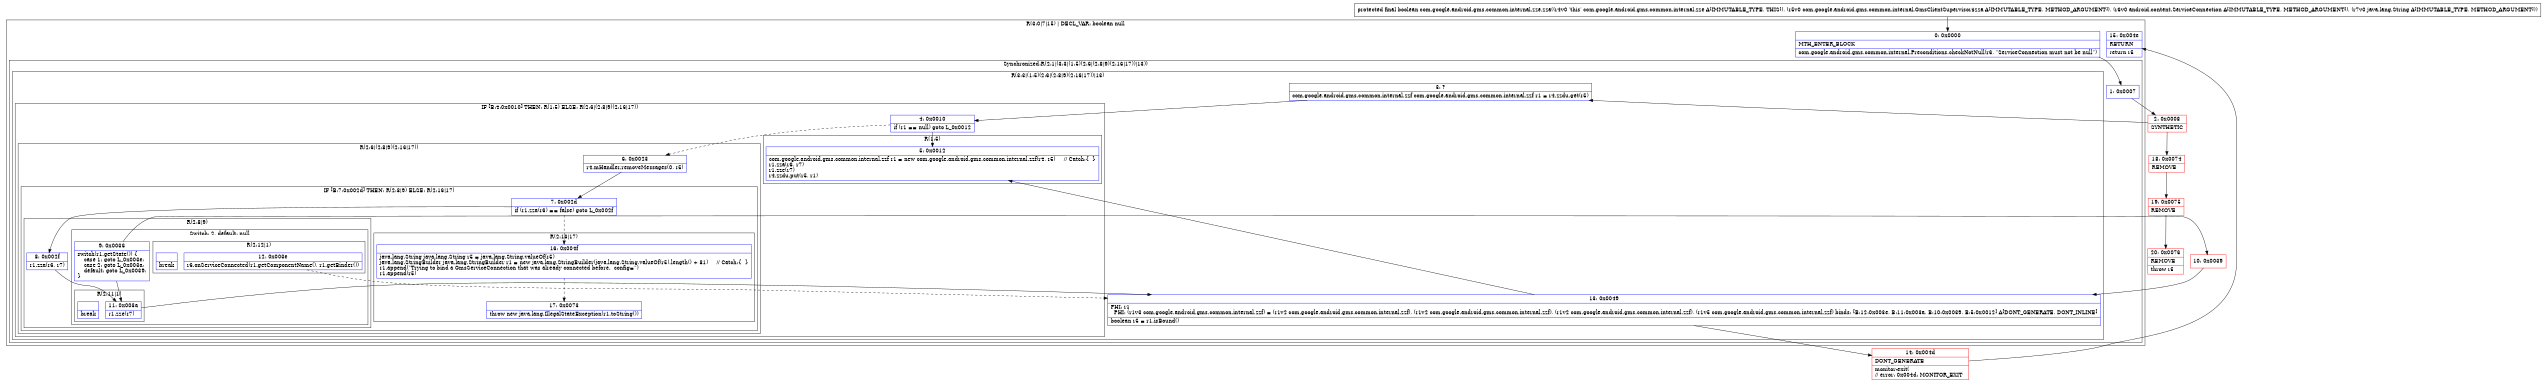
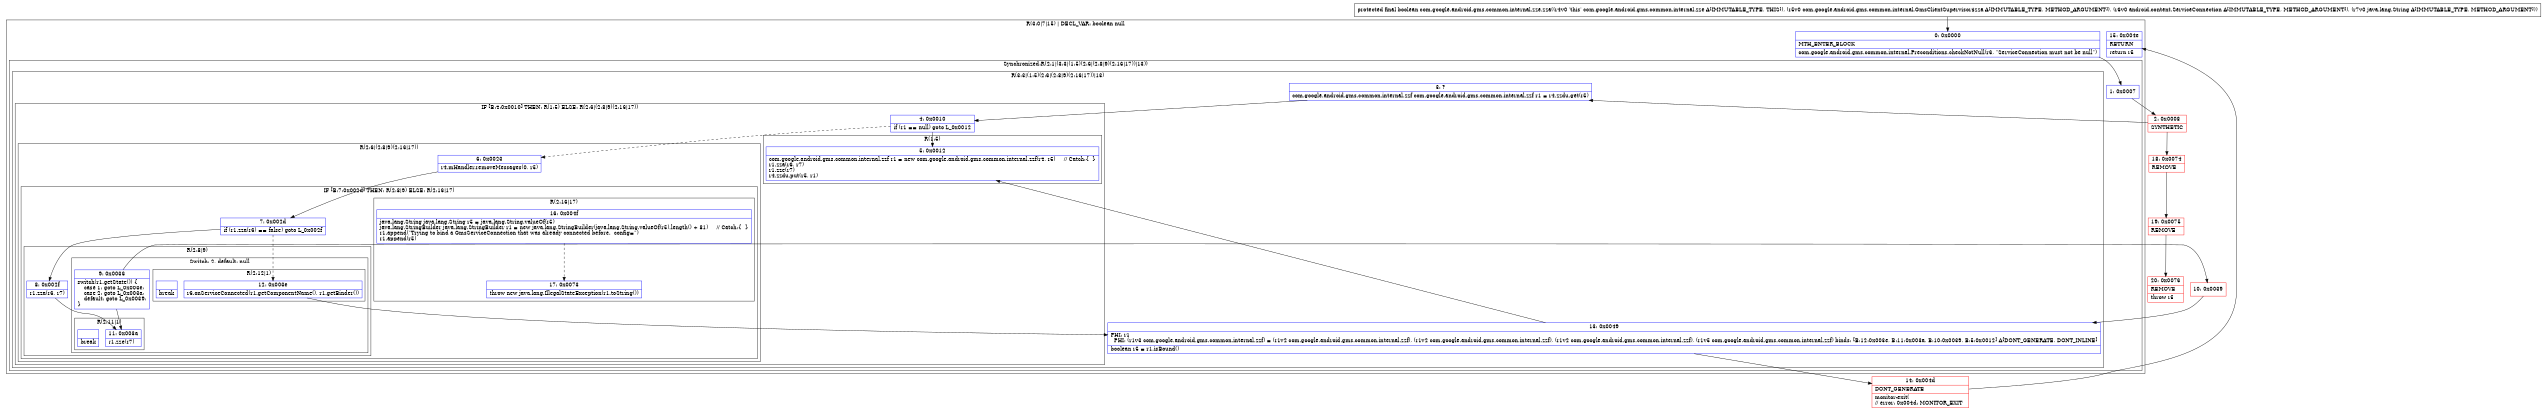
  digraph {
    node [color=blue shape=record]
    n1 [label="{5\:\ 0x0012|com.google.android.gms.common.internal.zzf r1 = new com.google.android.gms.common.internal.zzf(r4, r5)     \/\/ Catch:\{  \}\lr1.zza(r6, r7)\lr1.zze(r7)\lr4.zzdu.put(r5, r1)\l}"]
    n2 [label="{12\:\ 0x003e|r6.onServiceConnected(r1.getComponentName(), r1.getBinder())\l}"]
    n3 [label="{|break\l}"]
    n4 [label="{11\:\ 0x003a|r1.zze(r7)\l}"]
    n5 [label="{|break\l}"]
    n6 [label="{9\:\ 0x0036|switch(r1.getState()) \{\l    case 1: goto L_0x003e;\l    case 2: goto L_0x003a;\l    default: goto L_0x0039;\l\}\l}"]
    n7 [label="{8\:\ 0x002f|r1.zza(r6, r7)\l}"]
    n8 [label="{16\:\ 0x004f|java.lang.String java.lang.String r5 = java.lang.String.valueOf(r5)\ljava.lang.StringBuilder java.lang.StringBuilder r1 = new java.lang.StringBuilder(java.lang.String.valueOf(r5).length() + 81)     \/\/ Catch:\{  \}\lr1.append(\"Trying to bind a GmsServiceConnection that was already connected before.  config=\")\lr1.append(r5)\l}"]
    n9 [label="{17\:\ 0x0073|throw new java.lang.IllegalStateException(r1.toString())\l}"]
    n10 [label="{7\:\ 0x002d|if (r1.zza(r6) == false) goto L_0x002f\l}"]
    n11 [label="{6\:\ 0x0023|r4.mHandler.removeMessages(0, r5)\l}"]
    n12 [label="{4\:\ 0x0010|if (r1 == null) goto L_0x0012\l}"]
    n13 [label="{3\:\ ?|com.google.android.gms.common.internal.zzf com.google.android.gms.common.internal.zzf r1 = r4.zzdu.get(r5)\l}"]
    n14 [label="{13\:\ 0x0049|PHI: r1 \l  PHI: (r1v3 com.google.android.gms.common.internal.zzf) = (r1v2 com.google.android.gms.common.internal.zzf), (r1v2 com.google.android.gms.common.internal.zzf), (r1v2 com.google.android.gms.common.internal.zzf), (r1v5 com.google.android.gms.common.internal.zzf) binds: [B:12:0x003e, B:11:0x003a, B:10:0x0039, B:5:0x0012] A[DONT_GENERATE, DONT_INLINE]\l|boolean r5 = r1.isBound()\l}"]
    n15 [label="{1\:\ 0x0007}"]
    n16 [label="{0\:\ 0x0000|MTH_ENTER_BLOCK\l|com.google.android.gms.common.internal.Preconditions.checkNotNull(r6, \"ServiceConnection must not be null\")\l}"]
    n17 [label="{15\:\ 0x004e|RETURN\l|return r5\l}"]
    n18 [color=red label="{10\:\ 0x0039}"]
    n19 [color=red label="{14\:\ 0x004d|DONT_GENERATE\l|monitor\-exit(\l\/\/ error: 0x004d: MONITOR_EXIT  \l}"]
    n20 [color=red label="{2\:\ 0x0008|SYNTHETIC\l}"]
    n21 [color=red label="{18\:\ 0x0074|REMOVE\l}"]
    n22 [color=red label="{19\:\ 0x0075|REMOVE\l}"]
    n23 [color=red label="{20\:\ 0x0076|REMOVE\l|throw r5\l}"]
    n24 [label="{protected final boolean com.google.android.gms.common.internal.zze.zza((r4v0 'this' com.google.android.gms.common.internal.zze A[IMMUTABLE_TYPE, THIS]), (r5v0 com.google.android.gms.common.internal.GmsClientSupervisor$zza A[IMMUTABLE_TYPE, METHOD_ARGUMENT]), (r6v0 android.content.ServiceConnection A[IMMUTABLE_TYPE, METHOD_ARGUMENT]), (r7v0 java.lang.String A[IMMUTABLE_TYPE, METHOD_ARGUMENT])) }" color=""]
    subgraph cluster_1 {
      label="R(3:0|7|15) | DECL_VAR: boolean null\l"
      n16
      n17
      subgraph cluster_2 {
        label="Synchronized:R(2:1|(3:3|(1:5)(2:6|(2:8|9)(2:16|17))|13))"
        n15
        subgraph cluster_3 {
          label="R(3:3|(1:5)(2:6|(2:8|9)(2:16|17))|13)"
          n13
          n14
          subgraph cluster_4 {
            label="IF [B:4:0x0010] THEN: R(1:5) ELSE: R(2:6|(2:8|9)(2:16|17))"
            n12
            subgraph cluster_5 {
              label="R(1:5)"
              n1
            }
            subgraph cluster_6 {
              label="R(2:6|(2:8|9)(2:16|17))"
              n11
              subgraph cluster_7 {
                label="IF [B:7:0x002d] THEN: R(2:8|9) ELSE: R(2:16|17)"
                n10
                subgraph cluster_8 {
                  label="R(2:8|9)"
                  n7
                  subgraph cluster_9 {
                    label="Switch: 2, default: null"
                    n6
                    subgraph cluster_10 {
                      label="R(2:12|1)"
                      n2
                      n3
                    }
                    subgraph cluster_11 {
                      label="R(2:11|1)"
                      n4
                      n5
                    }
                  }
                }
                subgraph cluster_12 {
                  label="R(2:16|17)"
                  n8
                  n9
                }
              }
            }
          }
        }
      }
    }
-   n2 -> n14 [style=dashed]
-   n4 -> n14
+   n2 -> n14
    n6 -> n4
    n6 -> n18
    n7 -> n4
    n8 -> n9 [style=dashed]
    n10 -> n7
-   n10 -> n8 [style=dashed]
+   n10 -> n2 [style=dashed]
    n11 -> n10
    n12 -> n1
    n12 -> n11 [style=dashed]
    n13 -> n12
    n14 -> n1
    n14 -> n19
    n15 -> n20
    n16 -> n15
    n18 -> n14
    n19 -> n17
    n20 -> n13
    n20 -> n21
    n21 -> n22
    n22 -> n23
    n24 -> n16
  }
